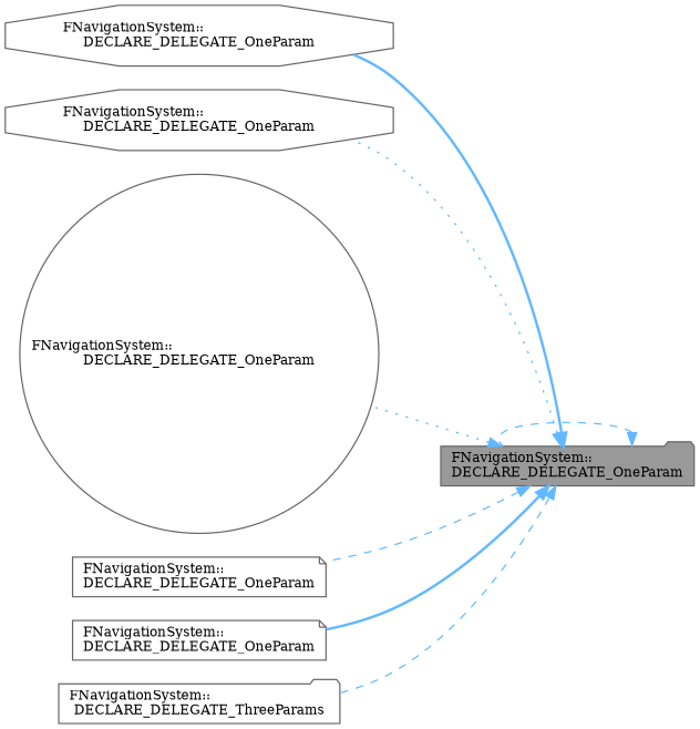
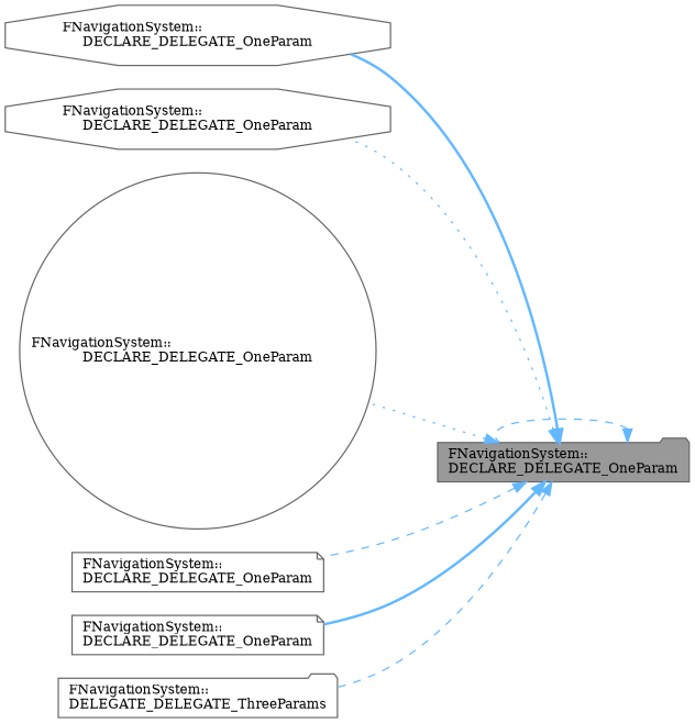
  digraph {
    rankdir=RL
    fontname="DejaVu Serif"
    node [color=grey40 fillcolor=white fontname="DejaVu Serif" fontsize=10 shape=folder style=filled]
    edge [color=steelblue1 dir=back fontname="DejaVu Serif" fontsize=10 labelfontname=Helvetica labelfontsize=10 style=dashed]
    n1 [color=gray40 fillcolor=grey60 fontcolor=black height=0.2 label="FNavigationSystem::\lDECLARE_DELEGATE_OneParam" width=0.4]
    n2 [height=0.2 label="FNavigationSystem::\lDECLARE_DELEGATE_OneParam" shape=octagon width=0.4]
    n3 [height=0.2 label="FNavigationSystem::\lDECLARE_DELEGATE_OneParam" shape=octagon width=0.4]
    n4 [height=0.2 label="FNavigationSystem::\lDECLARE_DELEGATE_OneParam" shape=circle width=0.4]
    n5 [height=0.2 label="FNavigationSystem::\lDECLARE_DELEGATE_OneParam" shape=note width=0.4]
    n6 [height=0.2 label="FNavigationSystem::\lDECLARE_DELEGATE_OneParam" shape=note width=0.4]
-   n7 [height=0.2 label="FNavigationSystem::\lDECLARE_DELEGATE_ThreeParams" width=0.4]
+   n7 [height=0.2 label="FNavigationSystem::\lDELEGATE_DELEGATE_ThreeParams" width=0.4]
    n1 -> n1
    n1 -> n2 [style=bold]
    n1 -> n3 [style=dotted]
    n1 -> n4 [style=dotted]
    n1 -> n5
    n1 -> n6 [style=bold]
    n1 -> n7
  }
